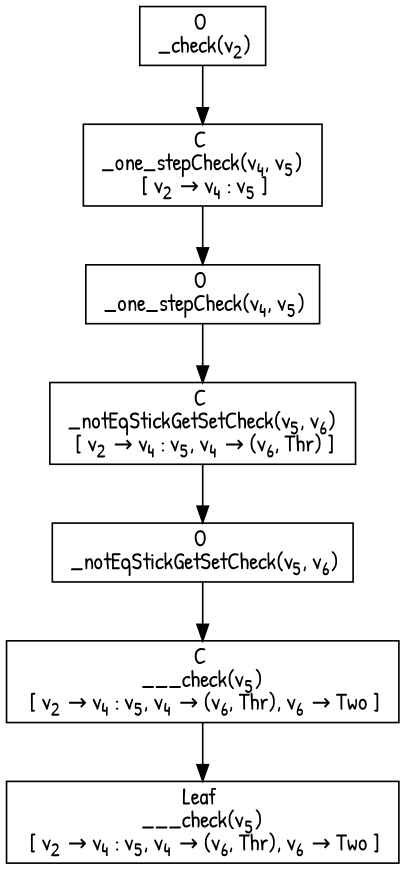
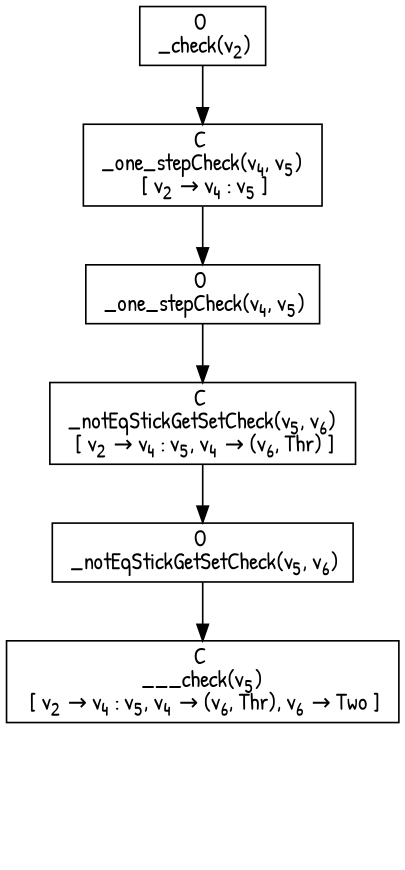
  digraph {
    rankdir=TB
    fontname="Patrick Hand"
    node [fillcolor=white shape=box style=filled fontname="Patrick Hand"]
    edge [fontname="Patrick Hand"]
    n1 [label=<O <BR/> _check(v<SUB>2</SUB>)>]
    n2 [label=<C <BR/> _one_stepCheck(v<SUB>4</SUB>, v<SUB>5</SUB>) <BR/>  [ v<SUB>2</SUB> &rarr; v<SUB>4</SUB> : v<SUB>5</SUB> ] >]
    n3 [label=<O <BR/> _one_stepCheck(v<SUB>4</SUB>, v<SUB>5</SUB>)>]
    n4 [label=<C <BR/> _notEqStickGetSetCheck(v<SUB>5</SUB>, v<SUB>6</SUB>) <BR/>  [ v<SUB>2</SUB> &rarr; v<SUB>4</SUB> : v<SUB>5</SUB>, v<SUB>4</SUB> &rarr; (v<SUB>6</SUB>, Thr) ] >]
    n5 [label=<O <BR/> _notEqStickGetSetCheck(v<SUB>5</SUB>, v<SUB>6</SUB>)>]
    n6 [label=<C <BR/> ___check(v<SUB>5</SUB>) <BR/>  [ v<SUB>2</SUB> &rarr; v<SUB>4</SUB> : v<SUB>5</SUB>, v<SUB>4</SUB> &rarr; (v<SUB>6</SUB>, Thr), v<SUB>6</SUB> &rarr; Two ] >]
-   n7 [label=<Leaf <BR/> ___check(v<SUB>5</SUB>) <BR/>  [ v<SUB>2</SUB> &rarr; v<SUB>4</SUB> : v<SUB>5</SUB>, v<SUB>4</SUB> &rarr; (v<SUB>6</SUB>, Thr), v<SUB>6</SUB> &rarr; Two ] >]
    n1 -> n2
    n2 -> n3
    n3 -> n4
    n4 -> n5
    n5 -> n6
-   n6 -> n7
  }
